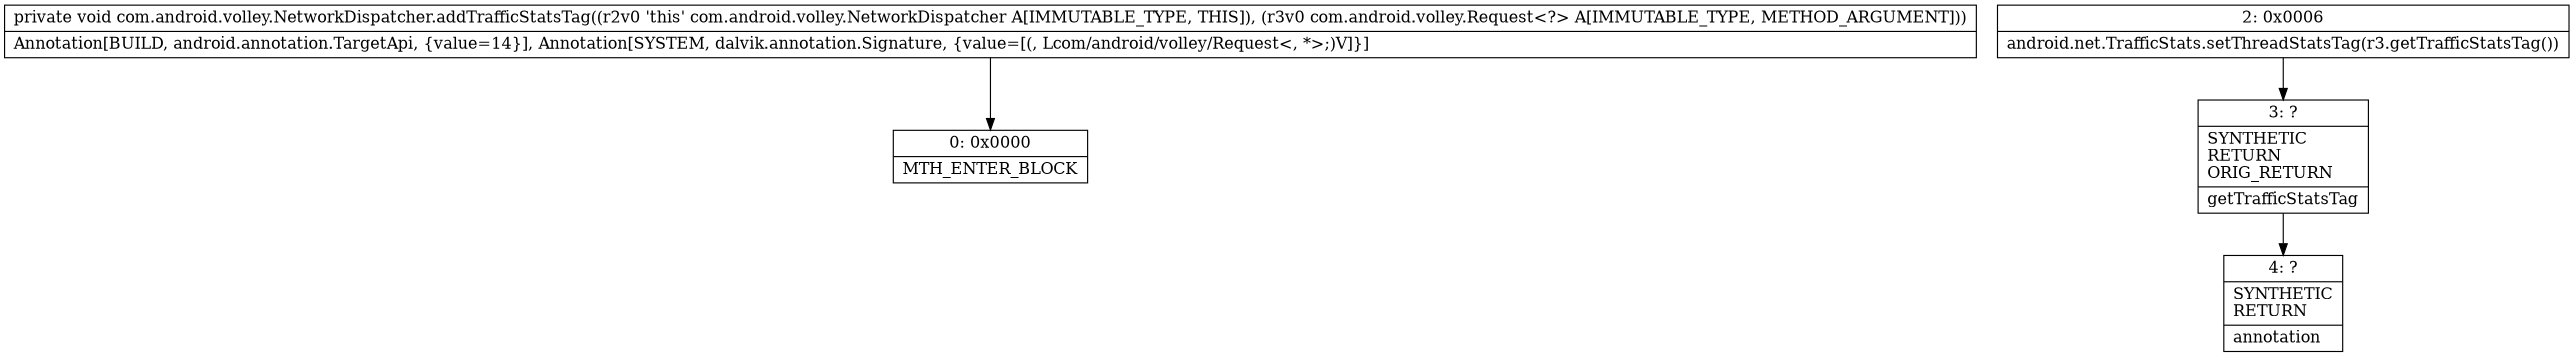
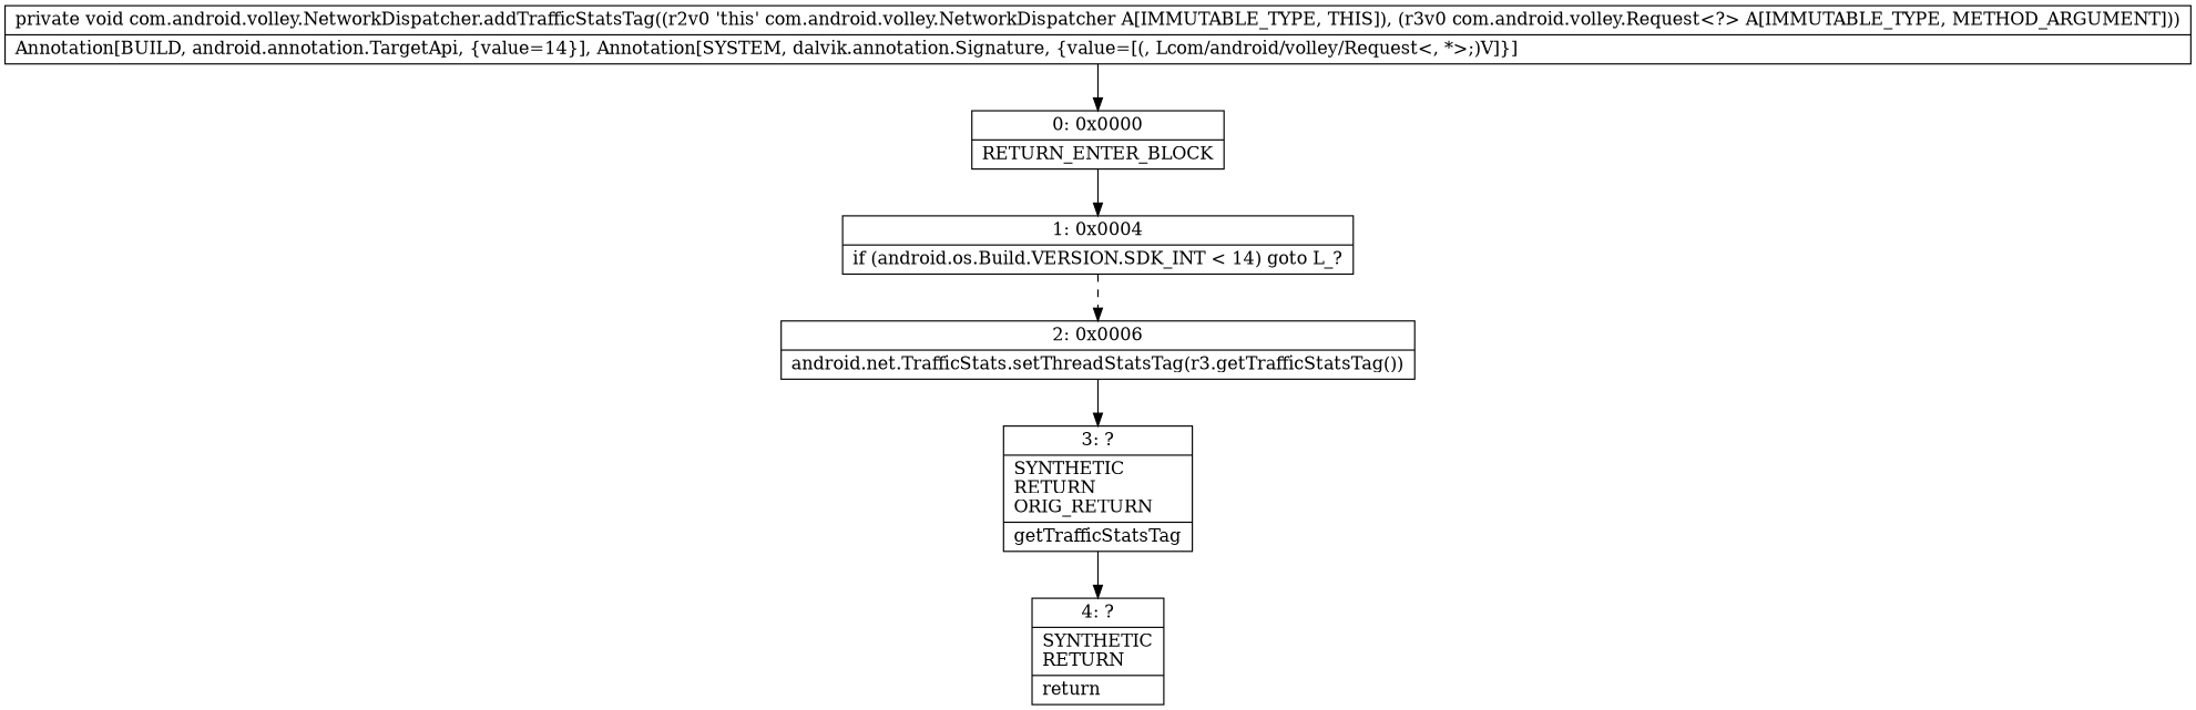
  digraph {
    node [shape=record]
-   n1 [label="{0\:\ 0x0000|MTH_ENTER_BLOCK\l}"]
+   n1 [label="{0\:\ 0x0000|RETURN_ENTER_BLOCK\l}"]
+   n2 [label="{1\:\ 0x0004|if (android.os.Build.VERSION.SDK_INT \< 14) goto L_?\l}"]
    n3 [label="{2\:\ 0x0006|android.net.TrafficStats.setThreadStatsTag(r3.getTrafficStatsTag())\l}"]
    n4 [label="{3\:\ ?|SYNTHETIC\lRETURN\lORIG_RETURN\l|getTrafficStatsTag\l}"]
-   n5 [label="{4\:\ ?|SYNTHETIC\lRETURN\l|annotation\l}"]
+   n5 [label="{4\:\ ?|SYNTHETIC\lRETURN\l|return\l}"]
    n6 [label="{private void com.android.volley.NetworkDispatcher.addTrafficStatsTag((r2v0 'this' com.android.volley.NetworkDispatcher A[IMMUTABLE_TYPE, THIS]), (r3v0 com.android.volley.Request\<?\> A[IMMUTABLE_TYPE, METHOD_ARGUMENT]))  | Annotation[BUILD, android.annotation.TargetApi, \{value=14\}], Annotation[SYSTEM, dalvik.annotation.Signature, \{value=[(, Lcom\/android\/volley\/Request\<, *\>;)V]\}]\l}"]
+   n1 -> n2
+   n2 -> n3 [style=dashed]
    n3 -> n4
    n4 -> n5
    n6 -> n1
  }
